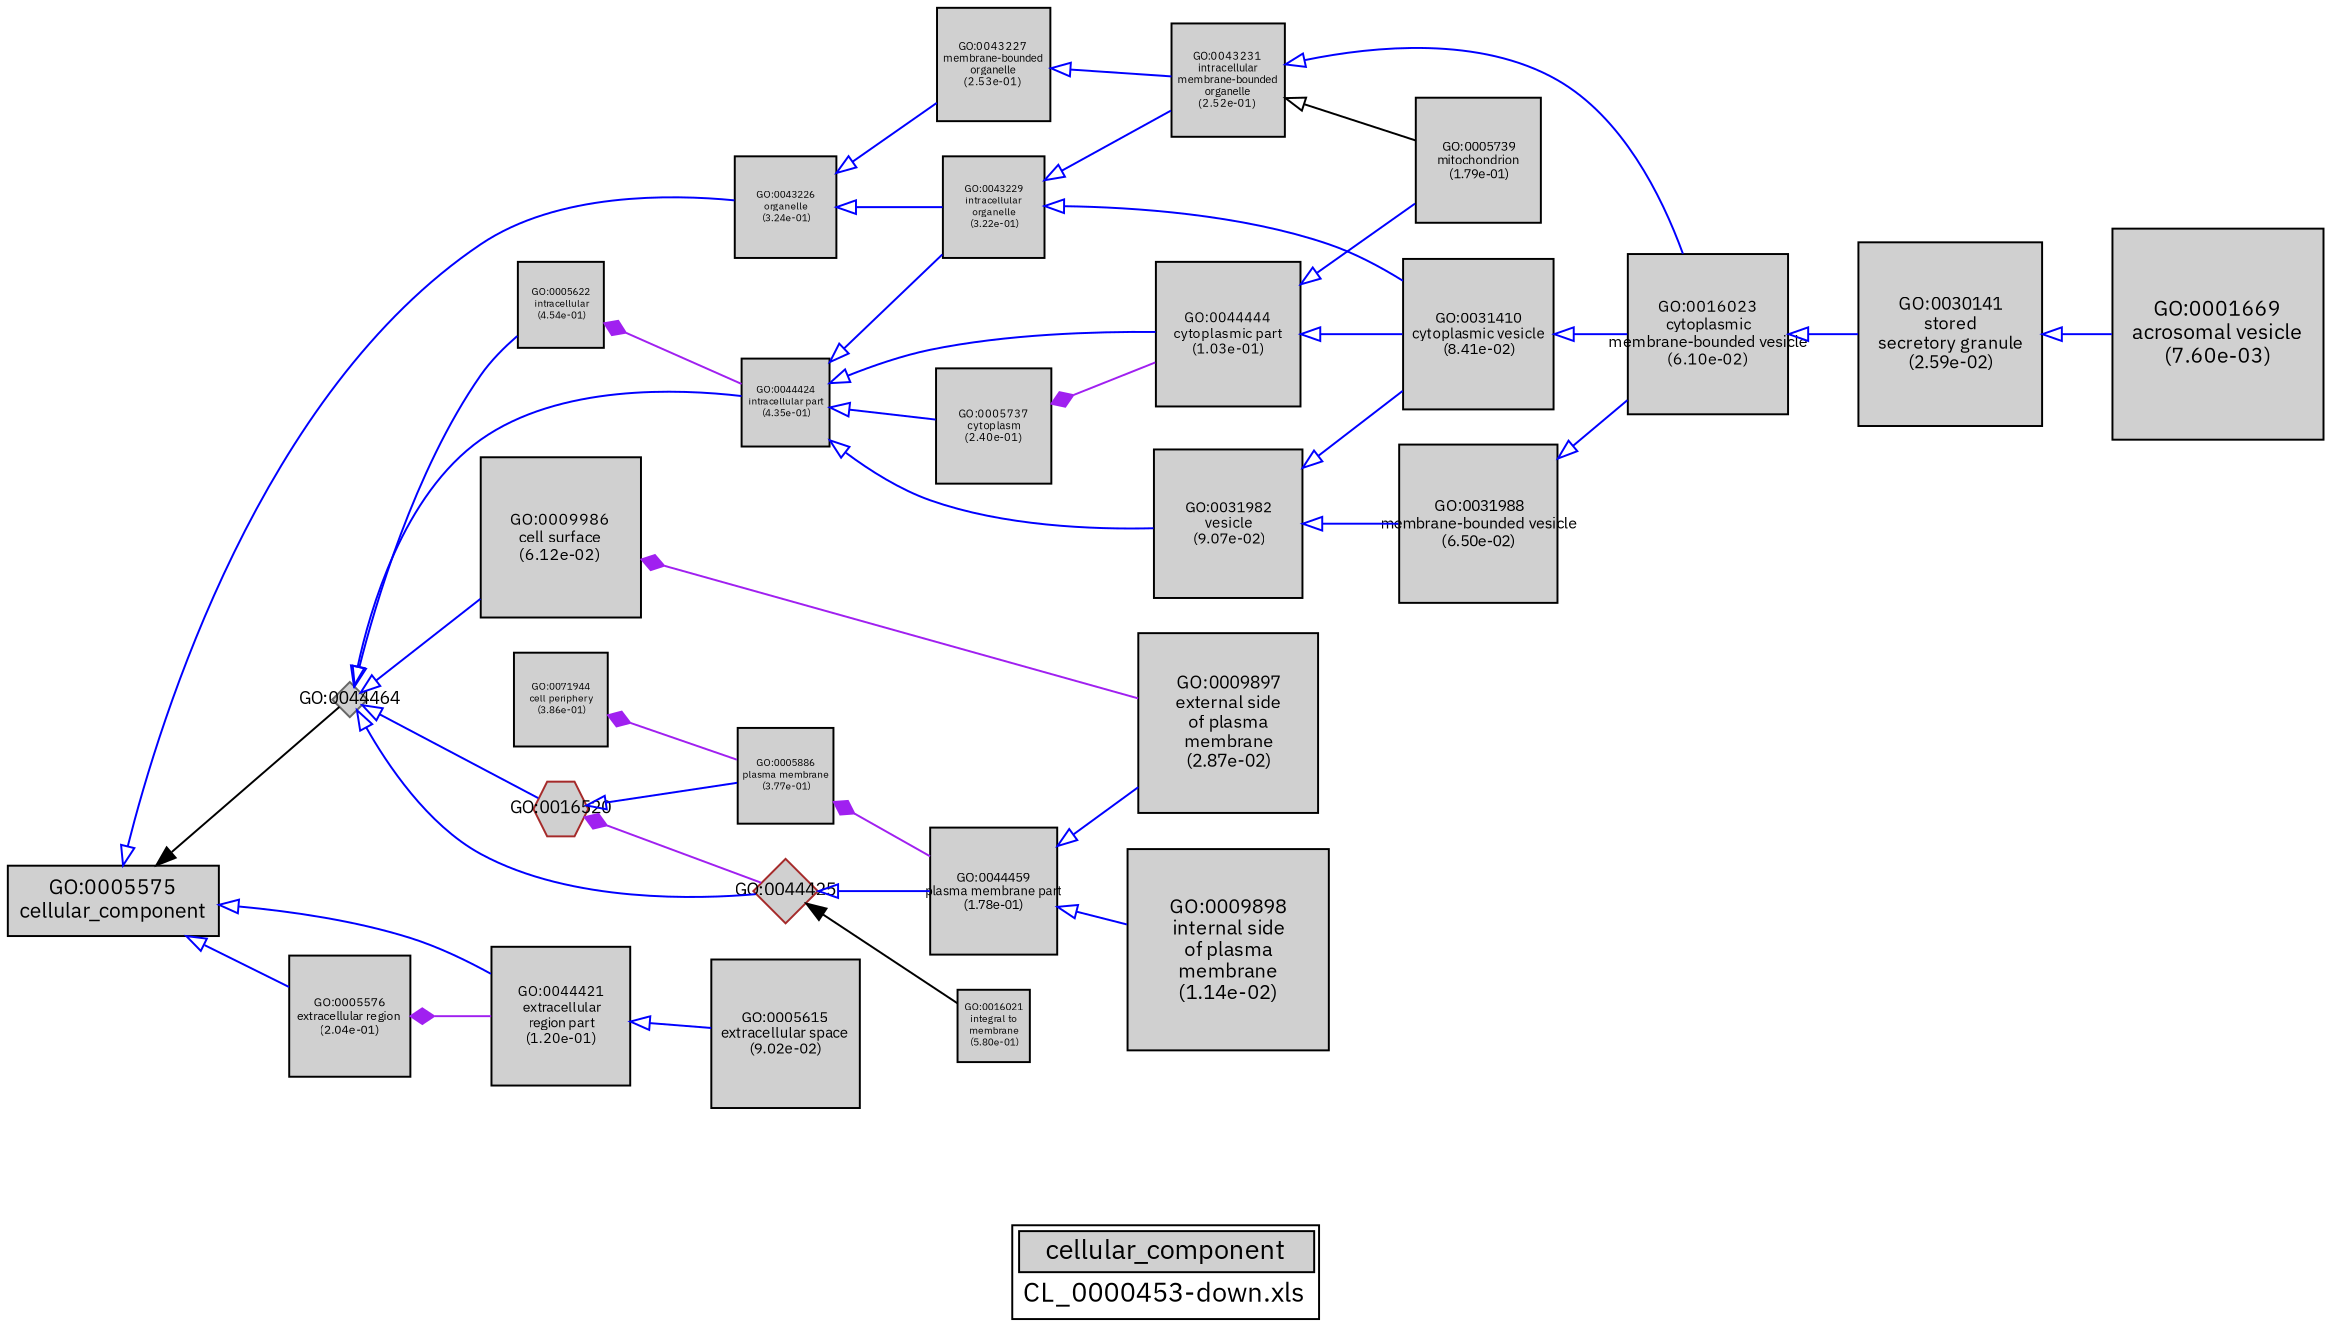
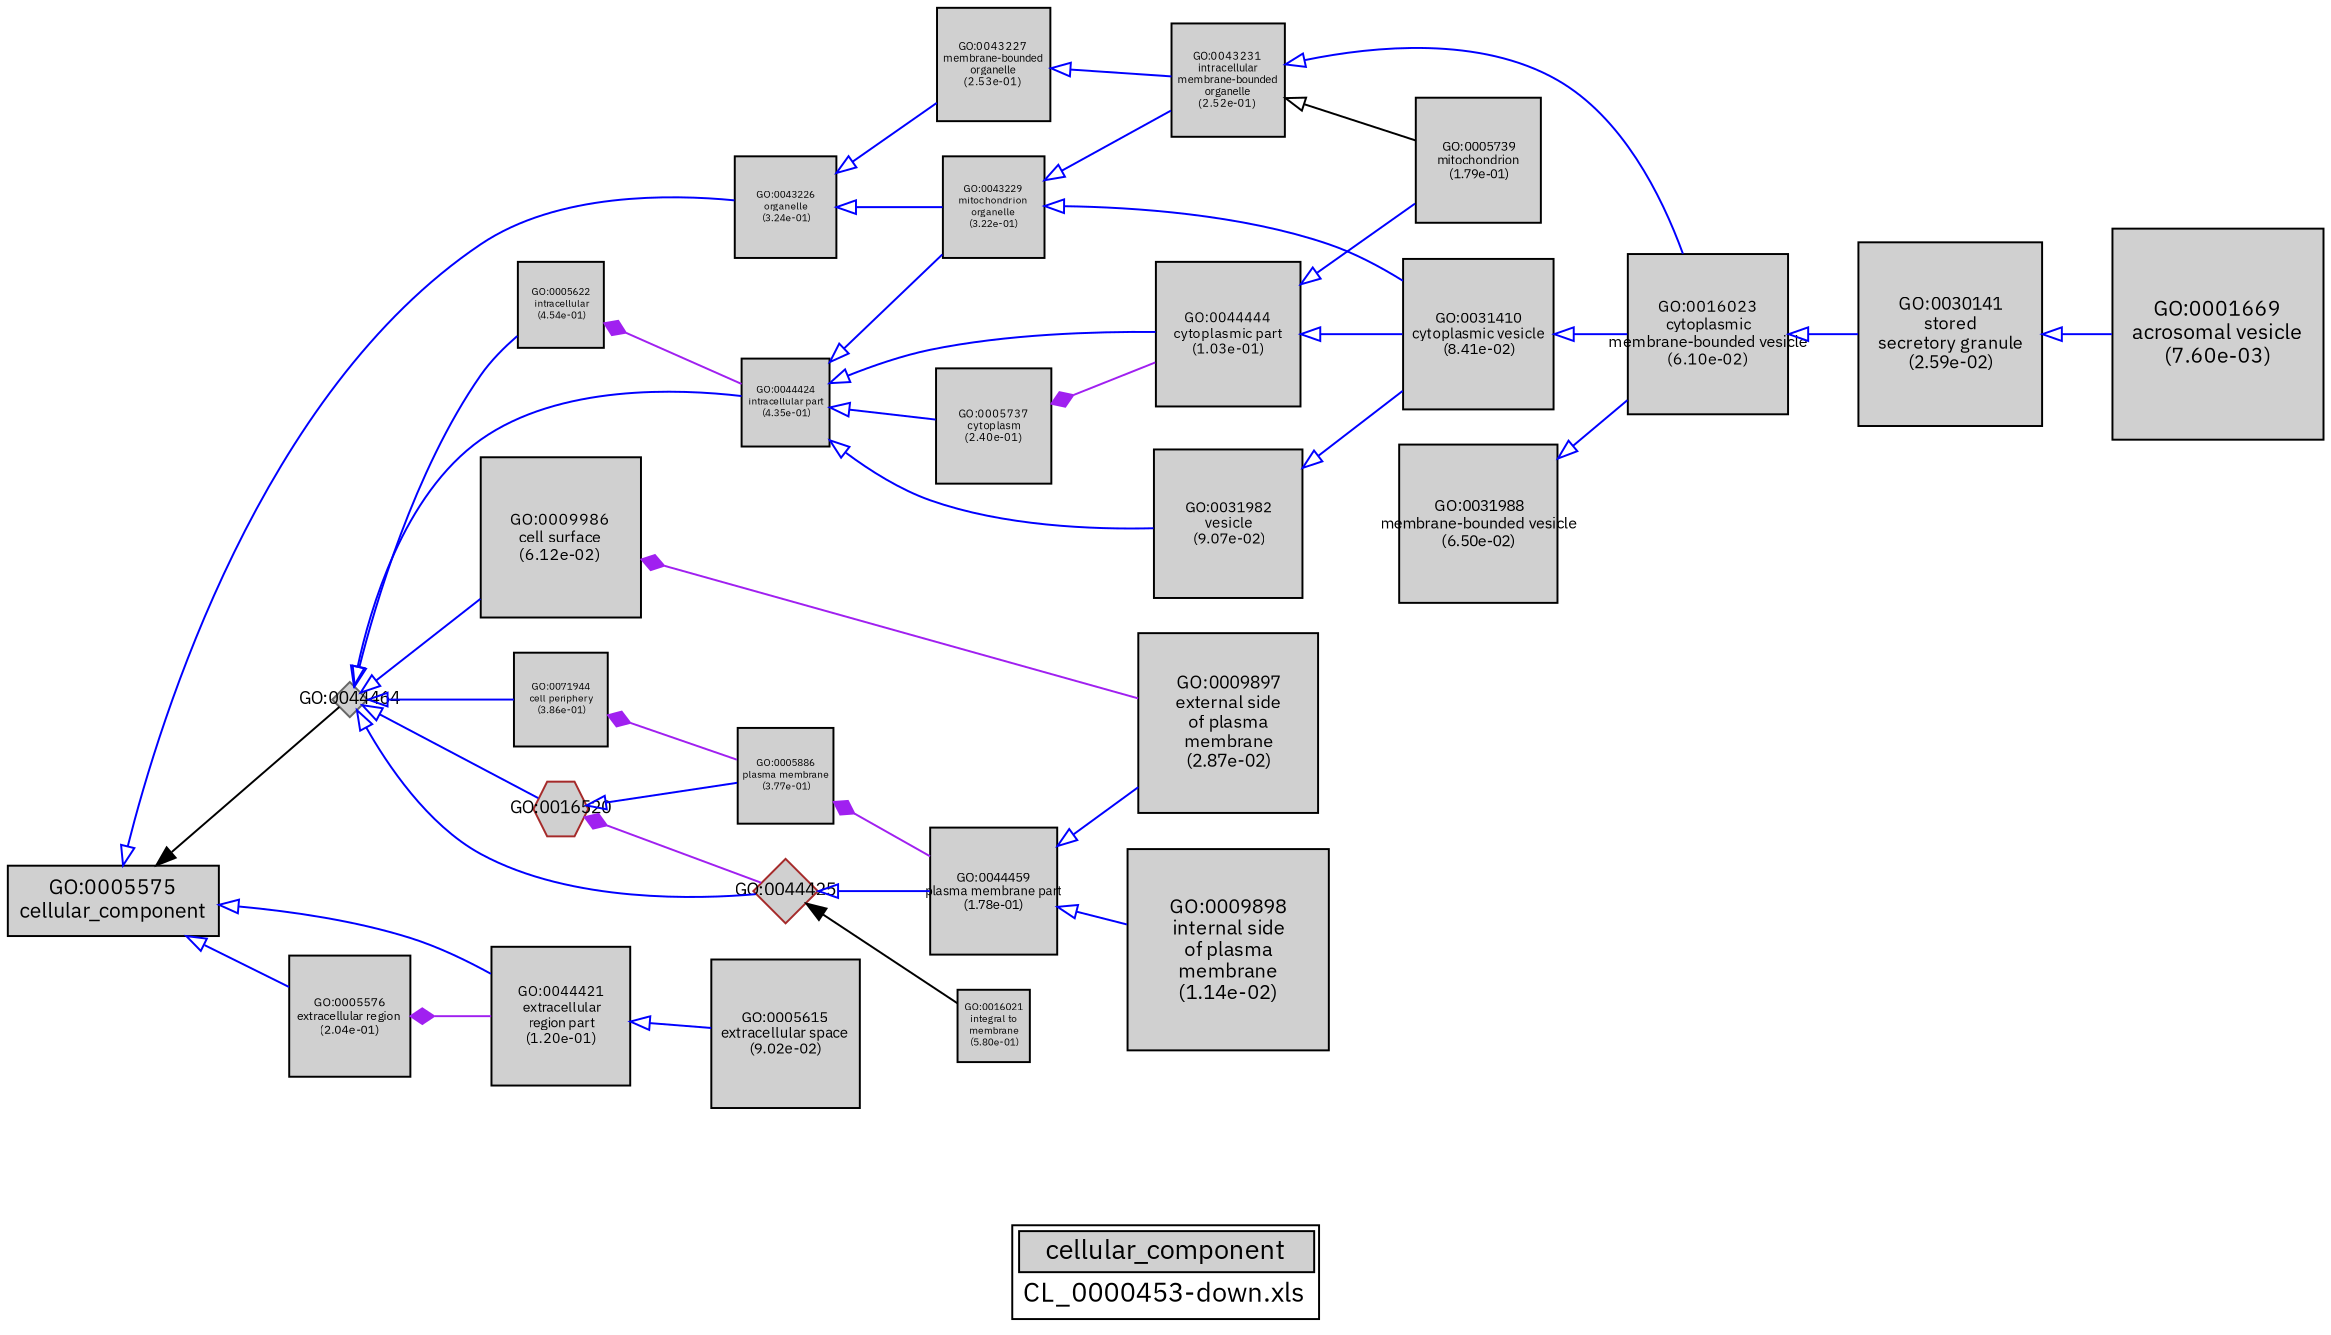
  digraph {
    bgcolor="#FFFFFF"
    fontname="IBM Plex Sans"
    label=<<TABLE COLOR="black" BGCOLOR="white"><TR><TD COLSPAN="2" BGCOLOR="#D0D0D0"><FONT COLOR="black">cellular_component</FONT></TD></TR><TR><TD BORDER="0">CL_0000453-down.xls</TD></TR></TABLE>>
    rankdir=LR
    node [color=black fillcolor="#D0D0D0" fixedsize=true fontcolor=black fontname="IBM Plex Sans" fontsize=5.0 shape=box style=filled]
    edge [arrowtail=empty color=blue dir=back fontname="IBM Plex Sans" weight=5.0]
    n1 [fontsize=5.86837431681 height=0.815051988446 label=<<TABLE BORDER="0"><TR><TD>GO:0005737<BR/>cytoplasm<BR/>(2.40e-01)</TD></TR></TABLE>> width=0.815051988446]
    n2 [fontsize=10.8 label=<<TABLE BORDER="0"><TR><TD>GO:0005575<BR/>cellular_component</TD></TR></TABLE>> width=1.5]
    n3 [fontsize=8.09618559306 height=1.12447022126 label=<<TABLE BORDER="0"><TR><TD>GO:0031988<BR/>membrane-bounded vesicle<BR/>(6.50e-02)</TD></TR></TABLE>> width=1.12447022126]
    n4 [height=0.668847298282 label=<<TABLE BORDER="0"><TR><TD>GO:0071944<BR/>cell periphery<BR/>(3.86e-01)</TD></TR></TABLE>> width=0.668847298282]
    n5 [height=0.610153571767 label=<<TABLE BORDER="0"><TR><TD>GO:0005622<BR/>intracellular<BR/>(4.54e-01)</TD></TR></TABLE>> width=0.610153571767]
    n6 [height=0.509817407721 label=<<TABLE BORDER="0"><TR><TD>GO:0016021<BR/>integral to<BR/>membrane<BR/>(5.80e-01)</TD></TR></TABLE>> width=0.509817407721]
    n7 [fontsize=6.44145228966 height=0.894646151341 label=<<TABLE BORDER="0"><TR><TD>GO:0005739<BR/>mitochondrion<BR/>(1.79e-01)</TD></TR></TABLE>> width=0.894646151341]
    n8 [fontsize=9.35140224838 height=1.29880586783 label=<<TABLE BORDER="0"><TR><TD>GO:0030141<BR/>stored<BR/>secretory granule<BR/>(2.59e-02)</TD></TR></TABLE>> width=1.29880586783]
    n9 [fontsize=6.19578890205 height=0.860526236396 label=<<TABLE BORDER="0"><TR><TD>GO:0005576<BR/>extracellular region<BR/>(2.04e-01)</TD></TR></TABLE>> width=0.860526236396]
    n10 [fontsize=8.18571411694 height=1.13690473846 label=<<TABLE BORDER="0"><TR><TD>GO:0009986<BR/>cell surface<BR/>(6.12e-02)</TD></TR></TABLE>> width=1.13690473846]
    n11 [fontsize=5.22644384927 height=0.725894979066 label=<<TABLE BORDER="0"><TR><TD>GO:0043226<BR/>organelle<BR/>(3.24e-01)</TD></TR></TABLE>> width=0.725894979066]
-   n12 [fontsize=5.23941179366 height=0.727696082453 label=<<TABLE BORDER="0"><TR><TD>GO:0043229<BR/>intracellular<BR/>organelle<BR/>(3.22e-01)</TD></TR></TABLE>> width=0.727696082453]
+   n12 [fontsize=5.23941179366 height=0.727696082453 label=<<TABLE BORDER="0"><TR><TD>GO:0043229<BR/>mitochondrion<BR/>organelle<BR/>(3.22e-01)</TD></TR></TABLE>> width=0.727696082453]
    n13 [fontsize=7.38871149719 height=1.02620993017 label=<<TABLE BORDER="0"><TR><TD>GO:0044444<BR/>cytoplasmic part<BR/>(1.03e-01)</TD></TR></TABLE>> width=1.02620993017]
    n14 [height=0.676129975595 label=<<TABLE BORDER="0"><TR><TD>GO:0005886<BR/>plasma membrane<BR/>(3.77e-01)</TD></TR></TABLE>> width=0.676129975595]
    n15 [fontsize=6.45199271115 height=0.896110098771 label=<<TABLE BORDER="0"><TR><TD>GO:0044459<BR/>plasma membrane part<BR/>(1.78e-01)</TD></TR></TABLE>> width=0.896110098771]
    "GO:0044425" [color=brown fontsize=9 height=0.461833967443 shape=diamond width=0.461833967443]
    n17 [fontsize=10.8 height=1.5 label=<<TABLE BORDER="0"><TR><TD>GO:0001669<BR/>acrosomal vesicle<BR/>(7.60e-03)</TD></TR></TABLE>> width=1.5]
    n18 [fontsize=7.59210894221 height=1.05445957531 label=<<TABLE BORDER="0"><TR><TD>GO:0031982<BR/>vesicle<BR/>(9.07e-02)</TD></TR></TABLE>> width=1.05445957531]
    n19 [fontsize=8.18858897018 height=1.13730402364 label=<<TABLE BORDER="0"><TR><TD>GO:0016023<BR/>cytoplasmic<BR/>membrane-bounded vesicle<BR/>(6.10e-02)</TD></TR></TABLE>> width=1.13730402364]
    n20 [fontsize=5.76508797563 height=0.800706663281 label=<<TABLE BORDER="0"><TR><TD>GO:0043227<BR/>membrane-bounded<BR/>organelle<BR/>(2.53e-01)</TD></TR></TABLE>> width=0.800706663281]
    n21 [color=brown fontsize=9 height=0.385255647541 label="GO:0016520" shape=hexagon width=0.385255647541]
    "GO:0044464" [color=gray40 fontsize=9 height=0.25371328663 shape=diamond width=0.25371328663]
    n23 [height=0.625853597399 label=<<TABLE BORDER="0"><TR><TD>GO:0044424<BR/>intracellular part<BR/>(4.35e-01)</TD></TR></TABLE>> width=0.625853597399]
    n24 [fontsize=7.6003519886 height=1.05560444286 label=<<TABLE BORDER="0"><TR><TD>GO:0005615<BR/>extracellular space<BR/>(9.02e-02)</TD></TR></TABLE>> width=1.05560444286]
    n25 [fontsize=5.77328188922 height=0.801844706837 label=<<TABLE BORDER="0"><TR><TD>GO:0043231<BR/>intracellular<BR/>membrane-bounded<BR/>organelle<BR/>(2.52e-01)</TD></TR></TABLE>> width=0.801844706837]
    n26 [fontsize=9.21855330549 height=1.28035462576 label=<<TABLE BORDER="0"><TR><TD>GO:0009897<BR/>external side<BR/>of plasma<BR/>membrane<BR/>(2.87e-02)</TD></TR></TABLE>> width=1.28035462576]
    n27 [fontsize=10.3385535003 height=1.43591020838 label=<<TABLE BORDER="0"><TR><TD>GO:0009898<BR/>internal side<BR/>of plasma<BR/>membrane<BR/>(1.14e-02)</TD></TR></TABLE>> width=1.43591020838]
    n28 [fontsize=7.1386909858 height=0.991484859139 label=<<TABLE BORDER="0"><TR><TD>GO:0044421<BR/>extracellular<BR/>region part<BR/>(1.20e-01)</TD></TR></TABLE>> width=0.991484859139]
    n29 [fontsize=7.70881040797 height=1.07066811222 label=<<TABLE BORDER="0"><TR><TD>GO:0031410<BR/>cytoplasmic vesicle<BR/>(8.41e-02)</TD></TR></TABLE>> width=1.07066811222]
    subgraph sub_1 {
      n1
      n2
      n3
      n4
      n5
      n6
      n7
      n8
      n9
      n10
      n11
      n12
      n13
      n14
      n15
      "GO:0044425"
      n17
      n18
      n19
      n20
      n21
      "GO:0044464"
      n23
      n24
      n25
      n26
      n27
      n28
      n29
    }
    subgraph sub_2 {
      n6
      subgraph sub_3 {
        subgraph sub_4 {
        }
        subgraph sub_5 {
        }
      }
      subgraph sub_6 {
        n1
        n4
        n5
        n9
        n10
        n13
        n14
        n15
        "GO:0044425"
        n21
        n23
        n26
        n28
      }
      subgraph sub_7 {
        n1
        n2
        n3
        n4
        n5
        n7
        n8
        n9
        n10
        n11
        n12
        n13
        n14
        n15
        "GO:0044425"
        n17
        n18
        n19
        n20
        n21
        "GO:0044464"
        n23
        n24
        n25
        n26
        n27
        n28
        n29
      }
    }
    n1 -> n13 [arrowtail=diamond color=purple weight=2.5]
    n2 -> n9
    n2 -> n11
    n2 -> "GO:0044464" [weight=1 arrowtail="" color=""]
    n2 -> n28
    n3 -> n19
    n4 -> n14 [arrowtail=diamond color=purple weight=2.5]
    n5 -> n23 [arrowtail=diamond color=purple weight=2.5]
    n8 -> n17
    n9 -> n28 [arrowtail=diamond color=purple weight=2.5]
    n10 -> n26 [arrowtail=diamond color=purple weight=2.5]
    n11 -> n12
    n11 -> n20
    n12 -> n25
    n12 -> n29
    n13 -> n7
    n13 -> n29
    n14 -> n15 [arrowtail=diamond color=purple weight=2.5]
    n15 -> n26
    n15 -> n27
    "GO:0044425" -> n6 [weight=1 arrowtail="" color=""]
    "GO:0044425" -> n15
-   n18 -> n3
    n18 -> n29
    n19 -> n8
    n20 -> n25
    n21 -> n14
    n21 -> "GO:0044425" [arrowtail=diamond color=purple weight=2.5]
+   "GO:0044464" -> n4
    "GO:0044464" -> n5
    "GO:0044464" -> n10
    "GO:0044464" -> "GO:0044425"
    "GO:0044464" -> n21
    "GO:0044464" -> n23
    n23 -> n1
    n23 -> n12
    n23 -> n13
    n23 -> n18
    n25 -> n7 [color=black]
    n25 -> n19
    n28 -> n24
    n29 -> n19
  }
